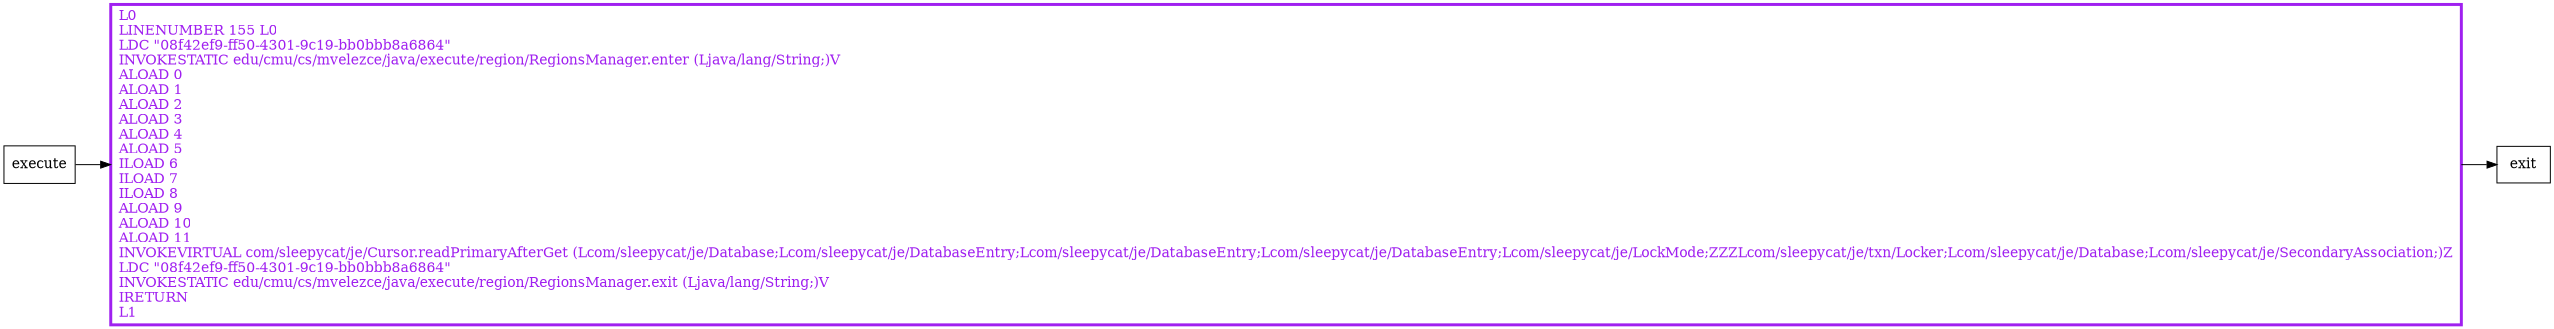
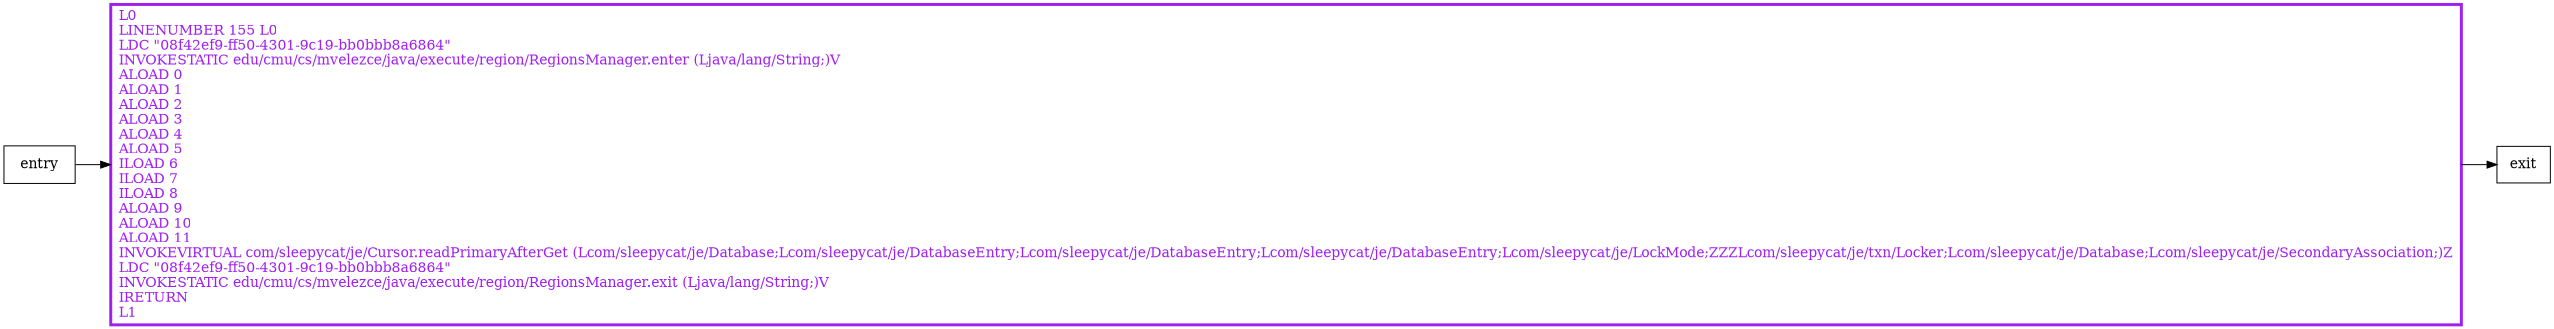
  digraph {
    rankdir=LR
    node [shape=record]
    n1 [color=purple fontcolor=purple label="L0\lLINENUMBER 155 L0\lLDC \"08f42ef9-ff50-4301-9c19-bb0bbb8a6864\"\lINVOKESTATIC edu/cmu/cs/mvelezce/java/execute/region/RegionsManager.enter (Ljava/lang/String;)V\lALOAD 0\lALOAD 1\lALOAD 2\lALOAD 3\lALOAD 4\lALOAD 5\lILOAD 6\lILOAD 7\lILOAD 8\lALOAD 9\lALOAD 10\lALOAD 11\lINVOKEVIRTUAL com/sleepycat/je/Cursor.readPrimaryAfterGet (Lcom/sleepycat/je/Database;Lcom/sleepycat/je/DatabaseEntry;Lcom/sleepycat/je/DatabaseEntry;Lcom/sleepycat/je/DatabaseEntry;Lcom/sleepycat/je/LockMode;ZZZLcom/sleepycat/je/txn/Locker;Lcom/sleepycat/je/Database;Lcom/sleepycat/je/SecondaryAssociation;)Z\lLDC \"08f42ef9-ff50-4301-9c19-bb0bbb8a6864\"\lINVOKESTATIC edu/cmu/cs/mvelezce/java/execute/region/RegionsManager.exit (Ljava/lang/String;)V\lIRETURN\lL1\l" penwidth=3]
    exit
-   entry [label=execute]
+   entry
    n1 -> exit
    entry -> n1
  }
